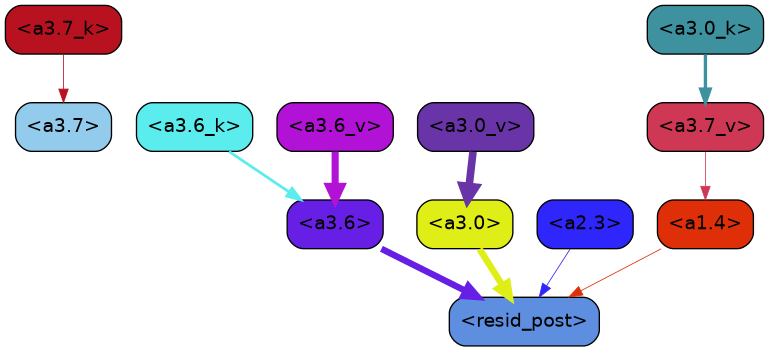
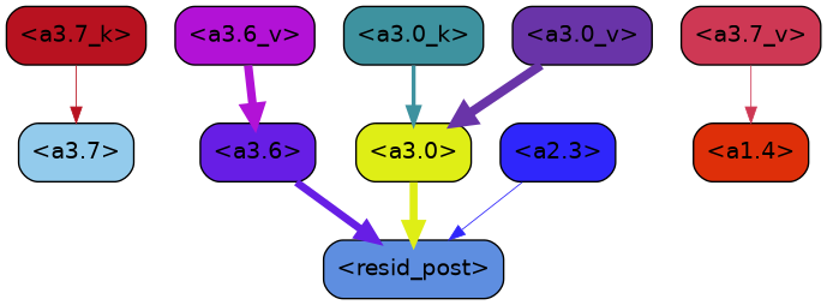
  strict digraph {
    splines=true
    node [color=black fontname=Helvetica shape=box style="filled, rounded"]
    edge [penwidth=0.6]
    "<a3.7>" [fillcolor="#93cbec"]
    "<resid_post>" [fillcolor="#5e8ee0"]
    "<a3.6>" [fillcolor="#671ee5"]
    "<a3.0>" [fillcolor="#dfee16"]
    "<a2.3>" [fillcolor="#2f26fb"]
    "<a1.4>" [fillcolor="#de2f09"]
    "<a3.7_k>" [fillcolor="#b81220"]
-   "<a3.6_k>" [fillcolor="#5bedee"]
    "<a3.0_k>" [fillcolor="#3e929f"]
    "<a3.7_v>" [fillcolor="#ce3854"]
    "<a3.6_v>" [fillcolor="#b212d6"]
    "<a3.0_v>" [fillcolor="#6934a8"]
    "<a3.6>" -> "<resid_post>" [color="#671ee5" penwidth=4.751612067222595]
    "<a3.0>" -> "<resid_post>" [color="#dfee16" penwidth=4.884142994880676]
    "<a2.3>" -> "<resid_post>" [color="#2f26fb"]
-   "<a1.4>" -> "<resid_post>" [color="#de2f09"]
    "<a3.7_k>" -> "<a3.7>" [color="#b81220"]
-   "<a3.6_k>" -> "<a3.6>" [color="#5bedee" penwidth=2.048597991466522]
-   "<a3.0_k>" -> "<a3.7_v>" [color="#3e929f" penwidth=2.476402521133423]
+   "<a3.0_k>" -> "<a3.0>" [color="#3e929f" penwidth=2.476402521133423]
    "<a3.7_v>" -> "<a1.4>" [color="#ce3854"]
    "<a3.6_v>" -> "<a3.6>" [color="#b212d6" penwidth=5.2550448179244995]
    "<a3.0_v>" -> "<a3.0>" [color="#6934a8" penwidth=5.652270674705505]
  }
